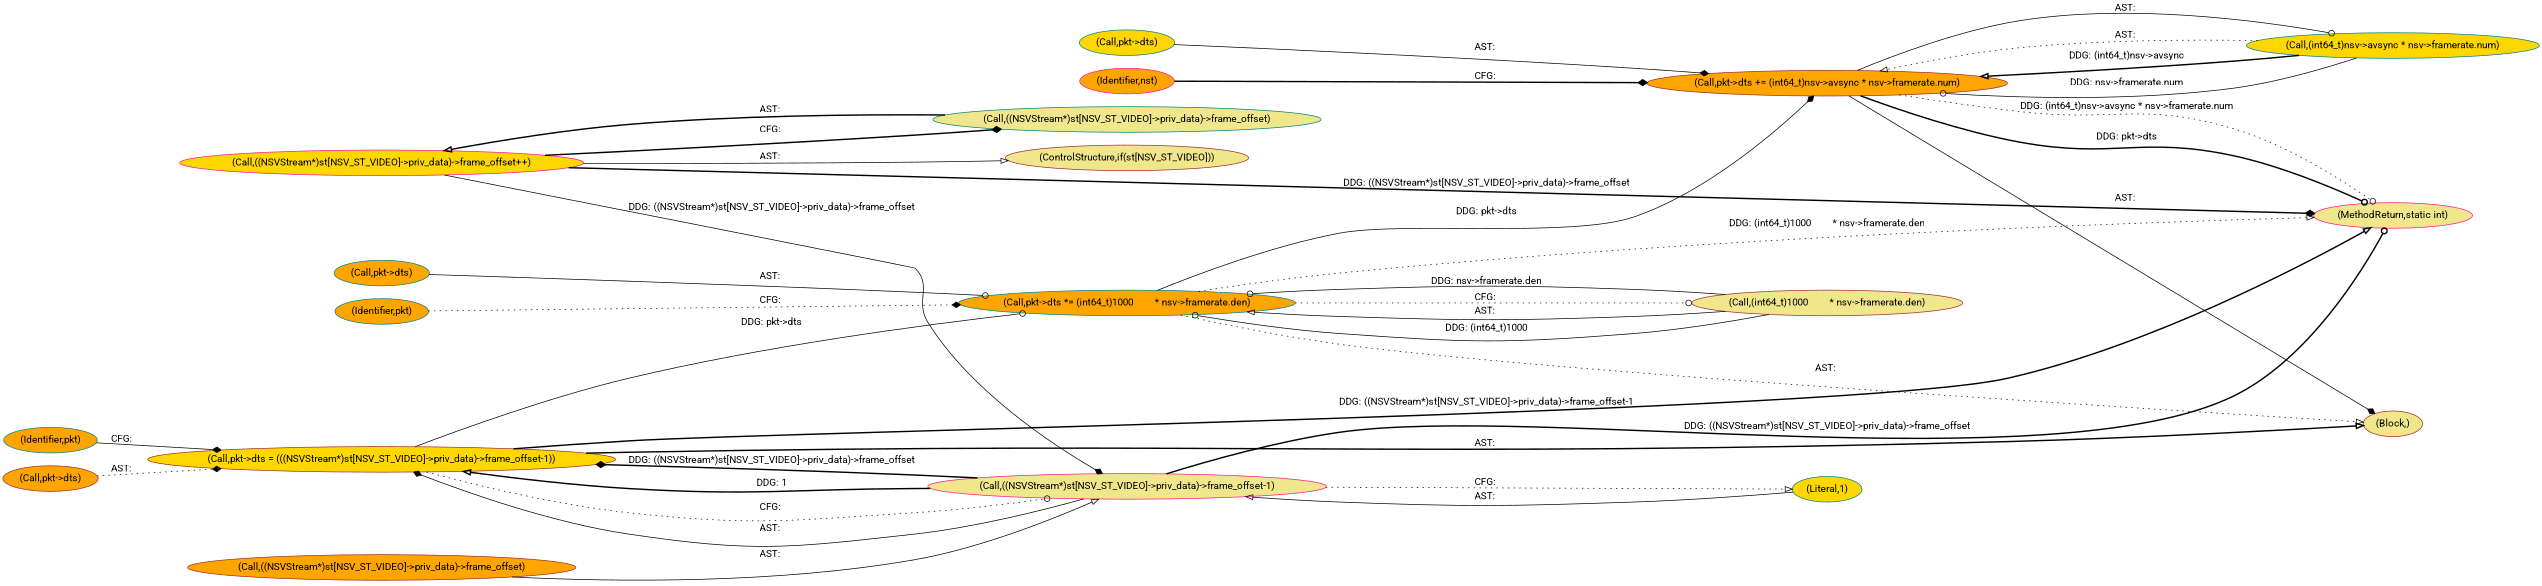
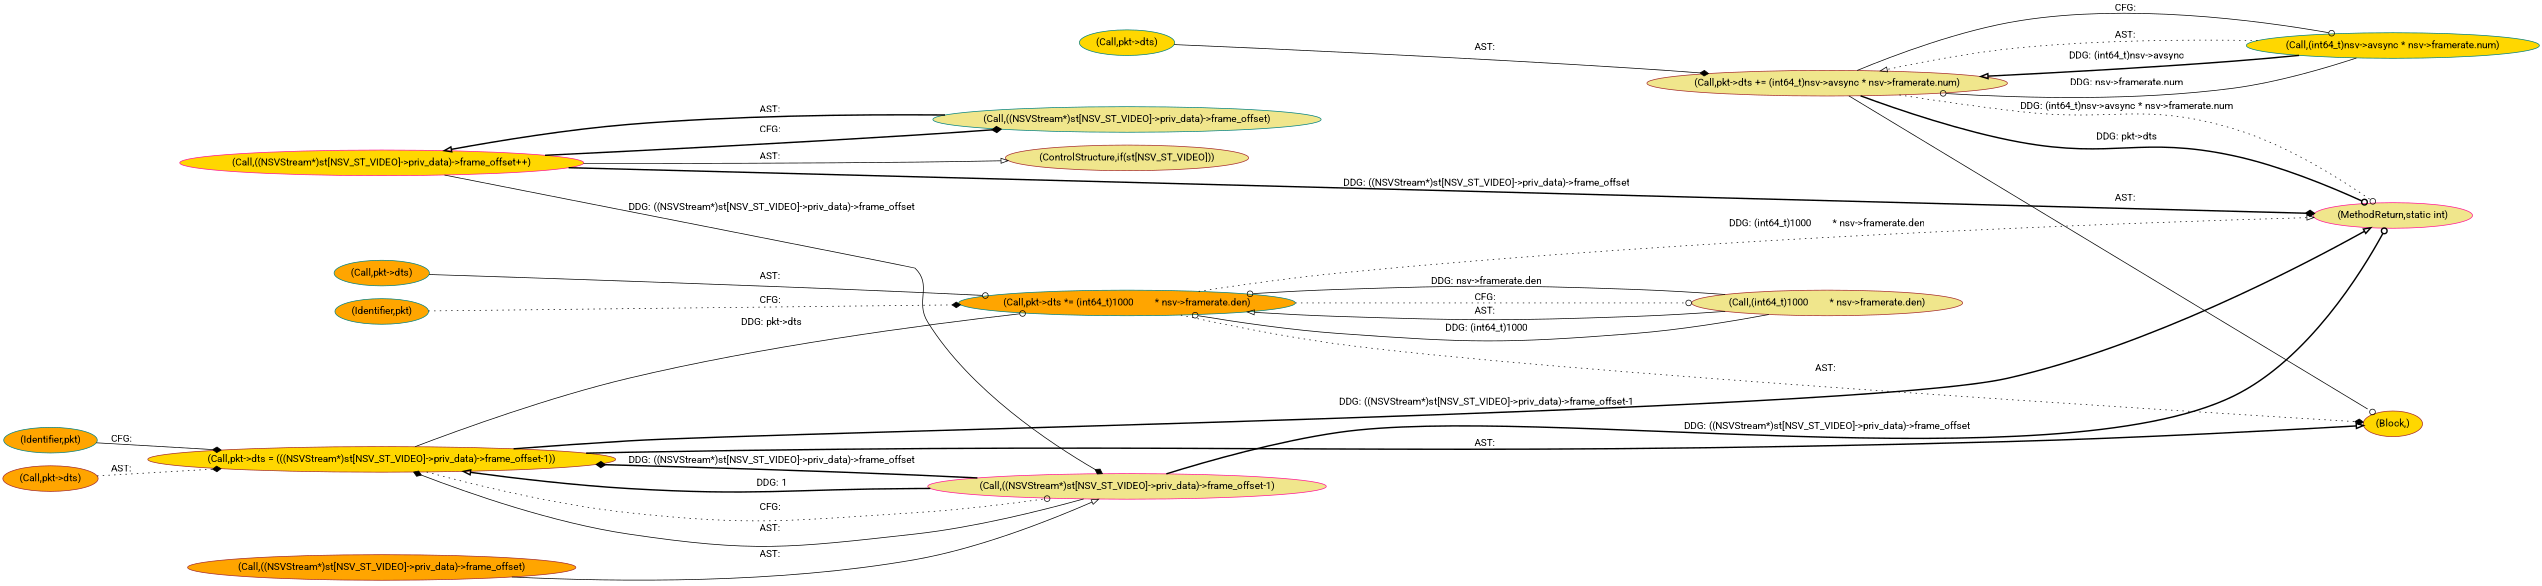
  digraph {
    fontname=Roboto
    rankdir=LR
    node [color=teal fillcolor=orange fontname=Roboto style=filled]
    edge [arrowhead=diamond fontname=Roboto style=solid]
    n1 [color=brown fillcolor=gold label="(Call,pkt->dts = (((NSVStream*)st[NSV_ST_VIDEO]->priv_data)->frame_offset-1))"]
    n2 [color=deeppink fillcolor=khaki label="(Call,((NSVStream*)st[NSV_ST_VIDEO]->priv_data)->frame_offset-1)"]
    n3 [label="(Call,pkt->dts *= (int64_t)1000        * nsv->framerate.den)"]
-   n4 [color=brown fillcolor=khaki label="(Block,)"]
+   n4 [color=brown fillcolor=gold label="(Block,)"]
    n5 [color=deeppink fillcolor=khaki label="(MethodReturn,static int)"]
-   n6 [fillcolor=gold label="(Literal,1)"]
-   n7 [color=brown label="(Call,pkt->dts += (int64_t)nsv->avsync * nsv->framerate.num)"]
+   n7 [color=brown fillcolor=khaki label="(Call,pkt->dts += (int64_t)nsv->avsync * nsv->framerate.num)"]
    n8 [color=brown fillcolor=khaki label="(Call,(int64_t)1000        * nsv->framerate.den)"]
    n9 [color=deeppink fillcolor=gold label="(Call,((NSVStream*)st[NSV_ST_VIDEO]->priv_data)->frame_offset++)"]
    n10 [fillcolor=khaki label="(Call,((NSVStream*)st[NSV_ST_VIDEO]->priv_data)->frame_offset)"]
    n11 [color=brown fillcolor=khaki label="(ControlStructure,if(st[NSV_ST_VIDEO]))"]
    n12 [fillcolor=gold label="(Call,(int64_t)nsv->avsync * nsv->framerate.num)"]
    n13 [label="(Call,pkt->dts)"]
    n14 [fillcolor=gold label="(Call,pkt->dts)"]
    n15 [label="(Identifier,pkt)"]
-   n16 [color=deeppink label="(Identifier,nst)"]
    n17 [color=brown label="(Call,((NSVStream*)st[NSV_ST_VIDEO]->priv_data)->frame_offset)"]
    n18 [label="(Identifier,pkt)"]
    n19 [color=brown label="(Call,pkt->dts)"]
    n1 -> n2 [arrowhead=odot label="CFG: " style=dotted]
    n1 -> n3 [arrowhead=odot label="DDG: pkt->dts"]
    n1 -> n4 [arrowhead=onormal label="AST: " style=bold]
    n1 -> n5 [arrowhead=onormal label="DDG: ((NSVStream*)st[NSV_ST_VIDEO]->priv_data)->frame_offset-1" style=bold]
    n2 -> n1 [label="AST: "]
    n2 -> n1 [label="DDG: ((NSVStream*)st[NSV_ST_VIDEO]->priv_data)->frame_offset" style=bold]
    n2 -> n1 [arrowhead=onormal label="DDG: 1" style=bold]
    n2 -> n5 [arrowhead=odot label="DDG: ((NSVStream*)st[NSV_ST_VIDEO]->priv_data)->frame_offset" style=bold]
-   n2 -> n6 [arrowhead=onormal label="CFG: " style=dotted]
-   n3 -> n4 [arrowhead=onormal label="AST: " style=dotted]
+   n3 -> n4 [label="AST: " style=dotted]
    n3 -> n5 [arrowhead=onormal label="DDG: (int64_t)1000        * nsv->framerate.den" style=dotted]
-   n3 -> n7 [label="DDG: pkt->dts"]
    n3 -> n8 [arrowhead=odot label="CFG: " style=dotted]
-   n6 -> n2 [arrowhead=onormal label="AST: "]
-   n7 -> n4 [label="AST: "]
+   n7 -> n4 [arrowhead=odot label="AST: "]
    n7 -> n5 [arrowhead=odot label="DDG: (int64_t)nsv->avsync * nsv->framerate.num" style=dotted]
    n7 -> n5 [arrowhead=odot label="DDG: pkt->dts" style=bold]
-   n7 -> n12 [arrowhead=odot label="AST: "]
+   n7 -> n12 [arrowhead=odot label="CFG: "]
    n8 -> n3 [arrowhead=onormal label="AST: "]
    n8 -> n3 [arrowhead=odot label="DDG: (int64_t)1000"]
    n8 -> n3 [arrowhead=odot label="DDG: nsv->framerate.den"]
    n9 -> n2 [label="DDG: ((NSVStream*)st[NSV_ST_VIDEO]->priv_data)->frame_offset"]
    n9 -> n5 [label="DDG: ((NSVStream*)st[NSV_ST_VIDEO]->priv_data)->frame_offset" style=bold]
    n9 -> n10 [label="CFG: " style=bold]
    n9 -> n11 [arrowhead=onormal label="AST: "]
    n10 -> n9 [arrowhead=onormal label="AST: " style=bold]
    n12 -> n7 [arrowhead=onormal label="AST: " style=dotted]
    n12 -> n7 [arrowhead=onormal label="DDG: (int64_t)nsv->avsync" style=bold]
    n12 -> n7 [arrowhead=odot label="DDG: nsv->framerate.num"]
    n13 -> n3 [arrowhead=odot label="AST: "]
    n14 -> n7 [label="AST: "]
    n15 -> n1 [label="CFG: "]
-   n16 -> n7 [label="CFG: " style=bold]
    n17 -> n2 [arrowhead=onormal label="AST: "]
    n18 -> n3 [label="CFG: " style=dotted]
    n19 -> n1 [label="AST: " style=dotted]
  }
